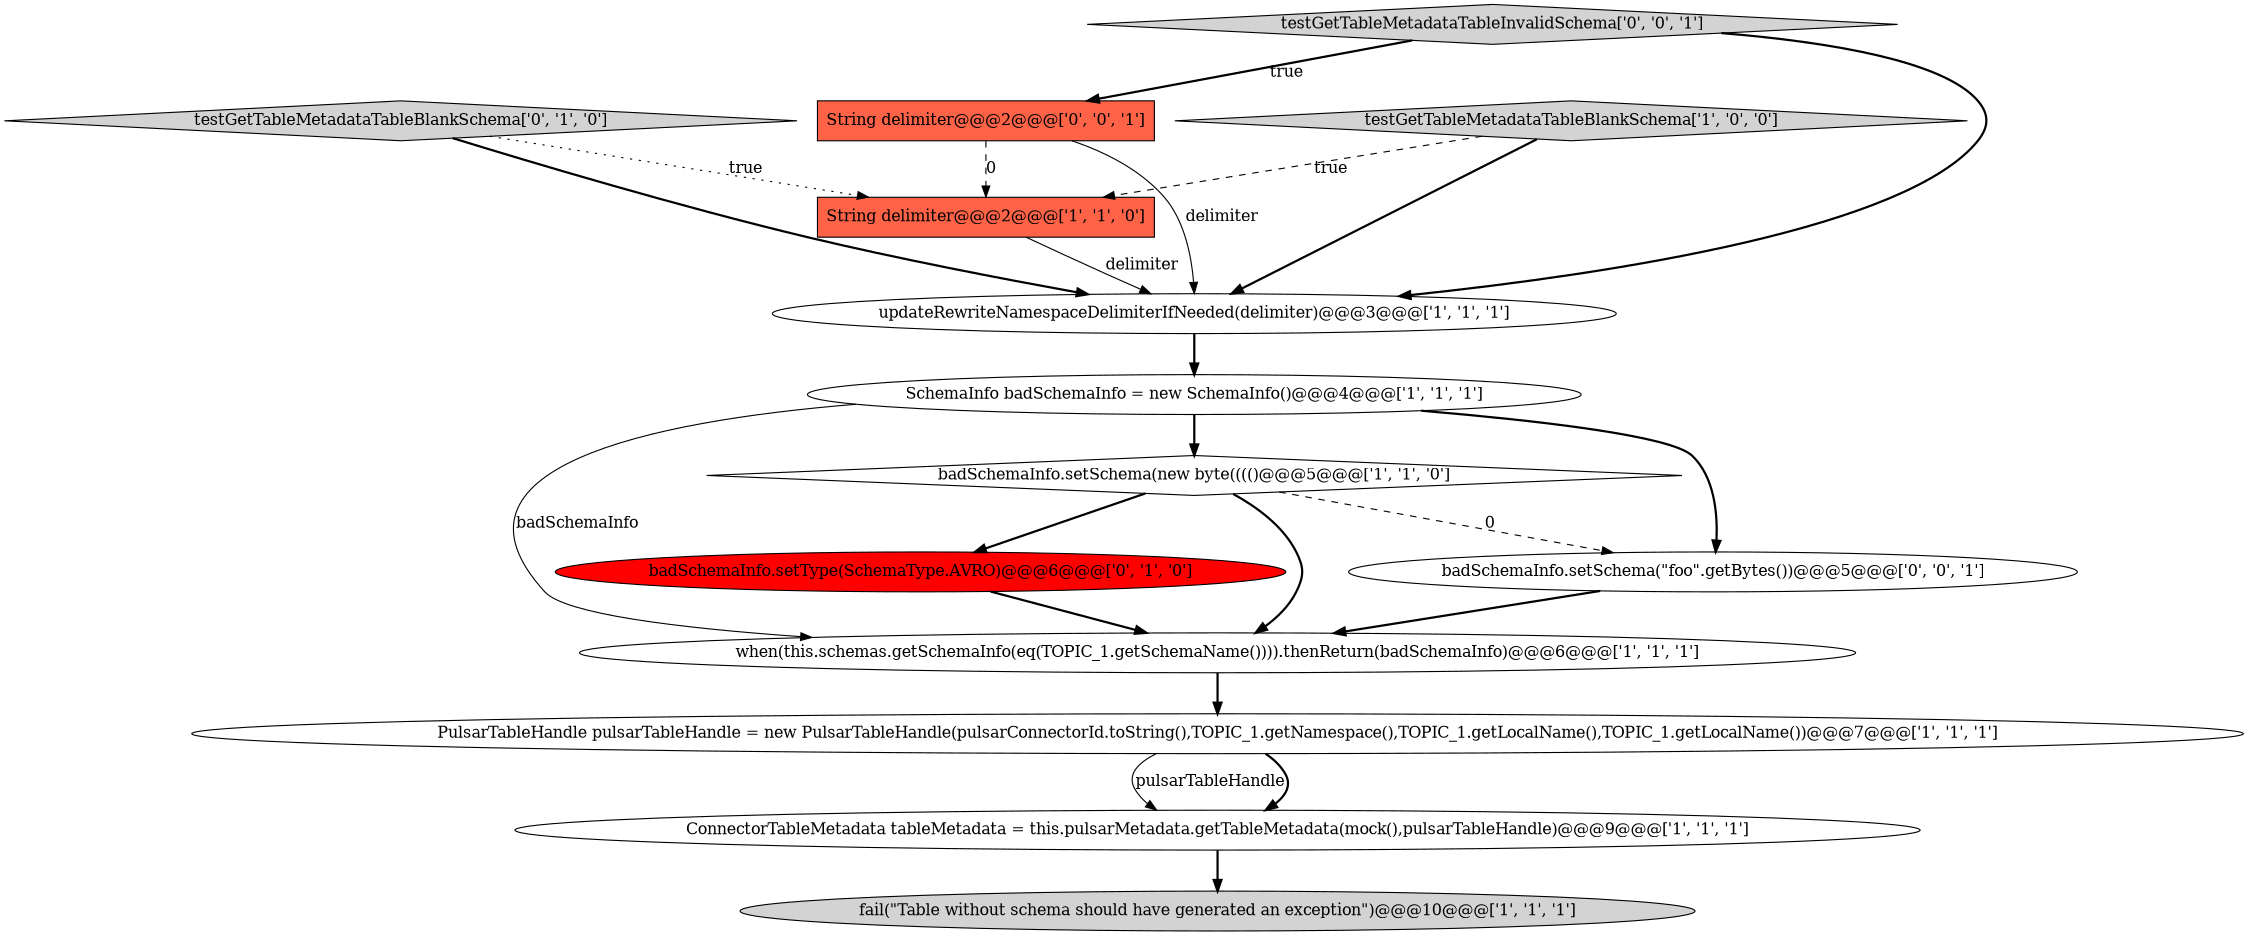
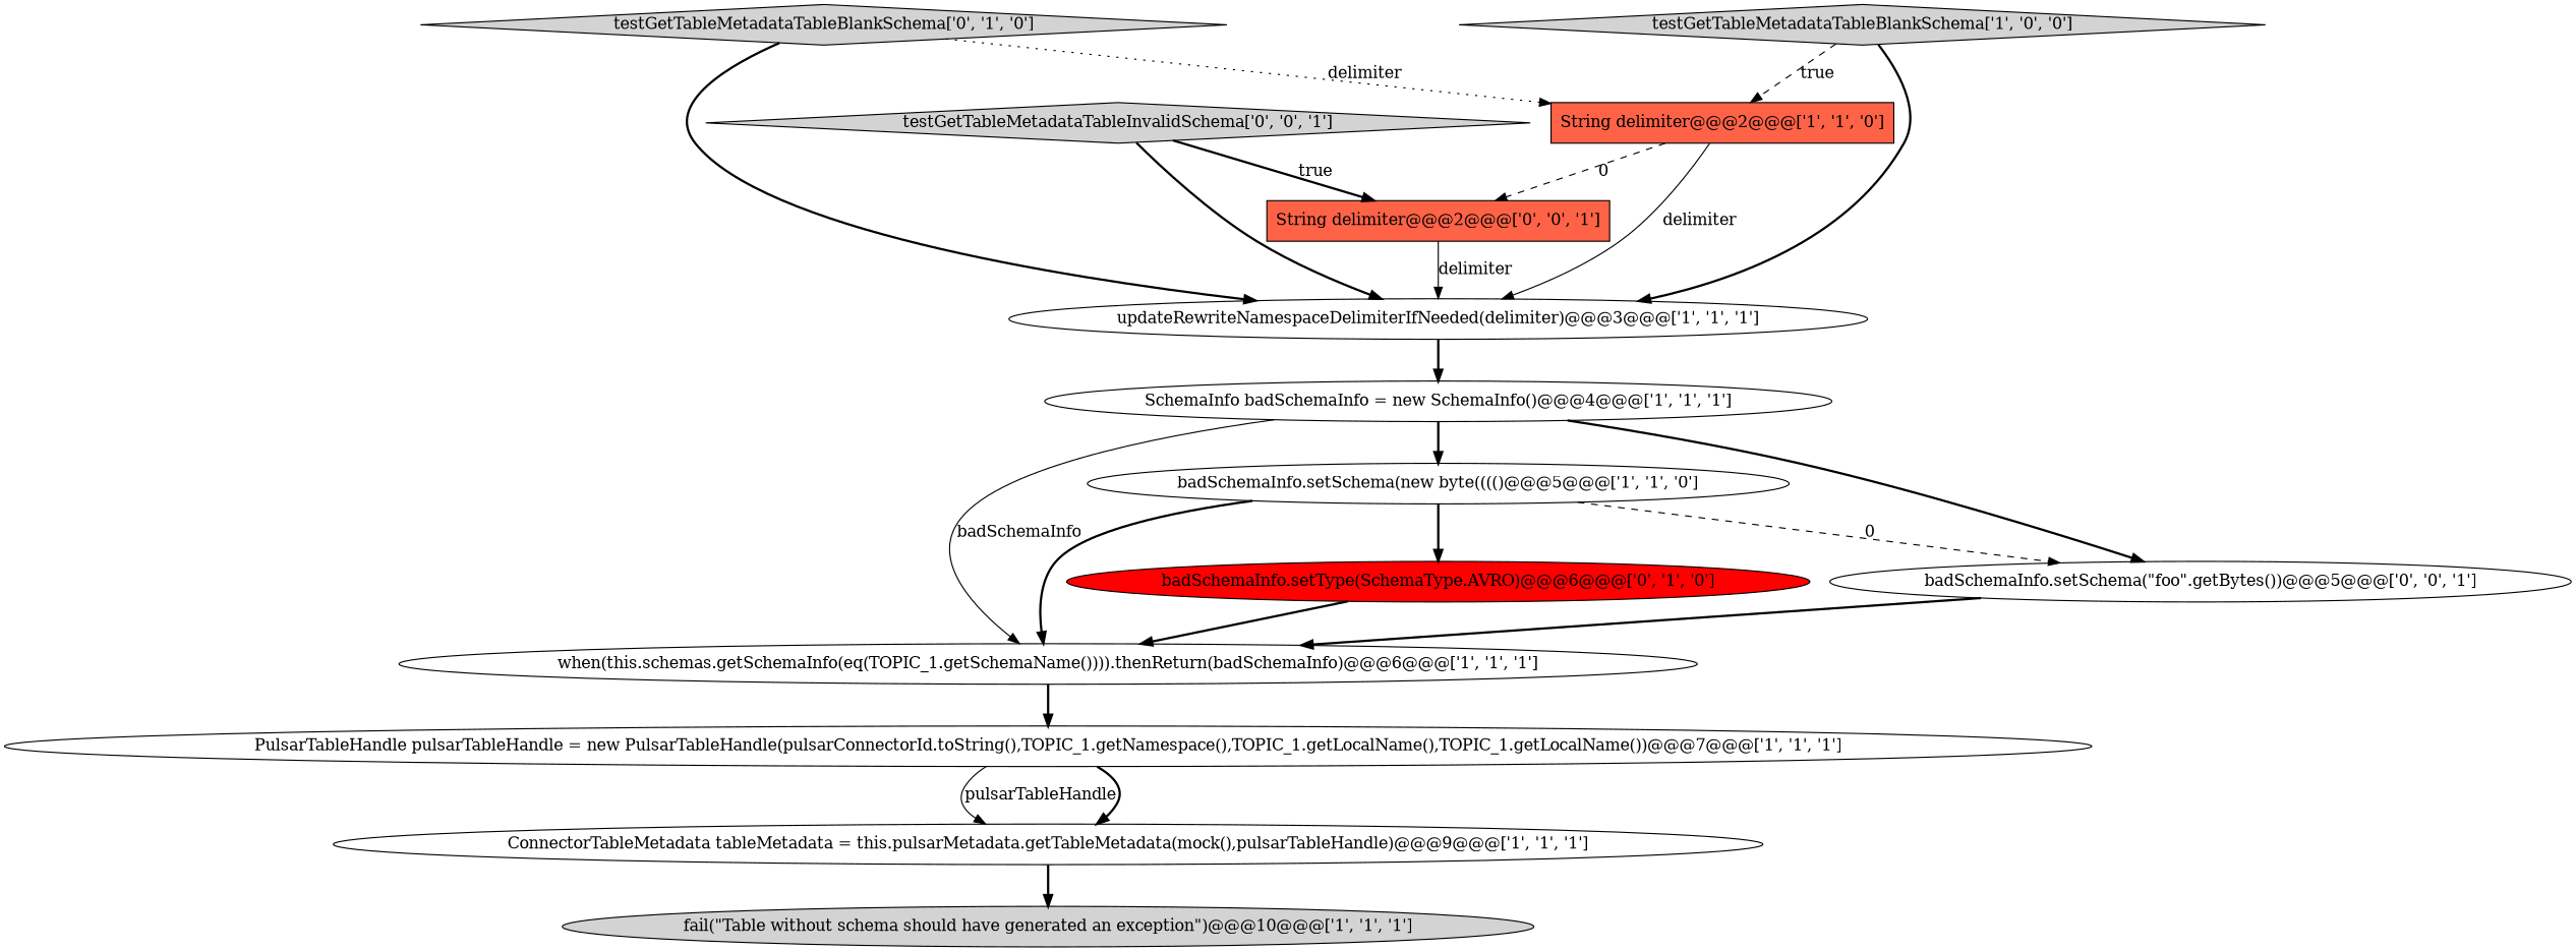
  digraph {
    node [fillcolor=white shape=ellipse style=filled]
    edge [style=bold]
    n1 [label="PulsarTableHandle pulsarTableHandle = new PulsarTableHandle(pulsarConnectorId.toString(),TOPIC_1.getNamespace(),TOPIC_1.getLocalName(),TOPIC_1.getLocalName())@@@7@@@['1', '1', '1']"]
    n2 [label="ConnectorTableMetadata tableMetadata = this.pulsarMetadata.getTableMetadata(mock(),pulsarTableHandle)@@@9@@@['1', '1', '1']"]
    n3 [fillcolor=lightgray label="fail(\"Table without schema should have generated an exception\")@@@10@@@['1', '1', '1']"]
    n4 [fillcolor=tomato label="String delimiter@@@2@@@['1', '1', '0']" shape=box]
    n5 [label="updateRewriteNamespaceDelimiterIfNeeded(delimiter)@@@3@@@['1', '1', '1']"]
    n6 [fillcolor=tomato label="String delimiter@@@2@@@['0', '0', '1']" shape=box]
    n7 [label="SchemaInfo badSchemaInfo = new SchemaInfo()@@@4@@@['1', '1', '1']"]
    n8 [label="when(this.schemas.getSchemaInfo(eq(TOPIC_1.getSchemaName()))).thenReturn(badSchemaInfo)@@@6@@@['1', '1', '1']"]
-   n9 [label="badSchemaInfo.setSchema(new byte(((()@@@5@@@['1', '1', '0']" shape=diamond]
+   n9 [label="badSchemaInfo.setSchema(new byte(((()@@@5@@@['1', '1', '0']"]
    n10 [label="badSchemaInfo.setSchema(\"foo\".getBytes())@@@5@@@['0', '0', '1']"]
    n11 [fillcolor=lightgray label="testGetTableMetadataTableBlankSchema['0', '1', '0']" shape=diamond]
    n12 [fillcolor=red label="badSchemaInfo.setType(SchemaType.AVRO)@@@6@@@['0', '1', '0']"]
    n13 [fillcolor=lightgray label="testGetTableMetadataTableInvalidSchema['0', '0', '1']" shape=diamond]
    n14 [fillcolor=lightgray label="testGetTableMetadataTableBlankSchema['1', '0', '0']" shape=diamond]
    n1 -> n2 [label=pulsarTableHandle style=solid]
    n1 -> n2
    n2 -> n3
    n4 -> n5 [label=delimiter style=solid]
-   n6 -> n4 [label=0 style=dashed]
+   n4 -> n6 [label=0 style=dashed]
    n5 -> n7
    n6 -> n5 [label=delimiter style=solid]
    n7 -> n8 [label=badSchemaInfo style=solid]
    n7 -> n9
    n7 -> n10
    n8 -> n1
    n9 -> n8
    n9 -> n10 [label=0 style=dashed]
    n9 -> n12
    n10 -> n8
-   n11 -> n4 [label=true style=dotted]
+   n11 -> n4 [label=delimiter style=dotted]
    n11 -> n5
    n12 -> n8
    n13 -> n5
    n13 -> n6 [label=true]
    n14 -> n4 [label=true style=dashed]
    n14 -> n5
  }
